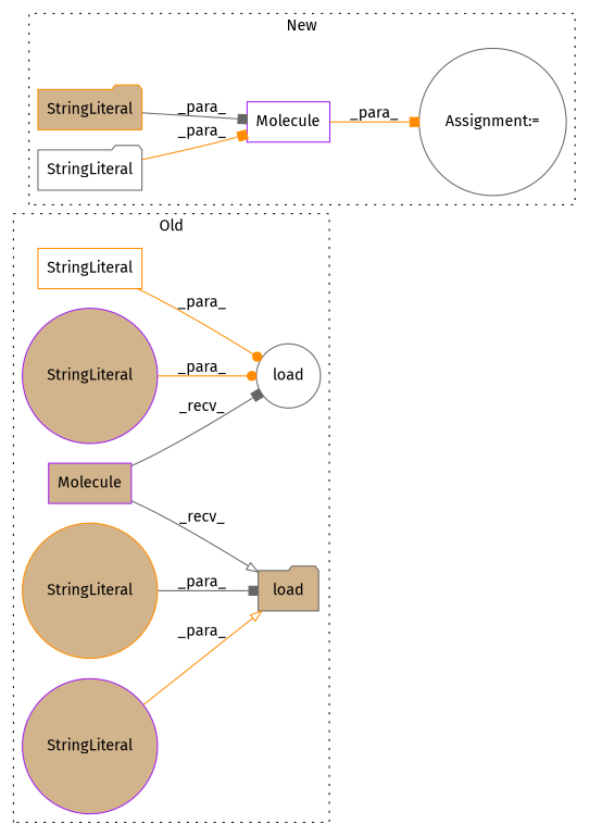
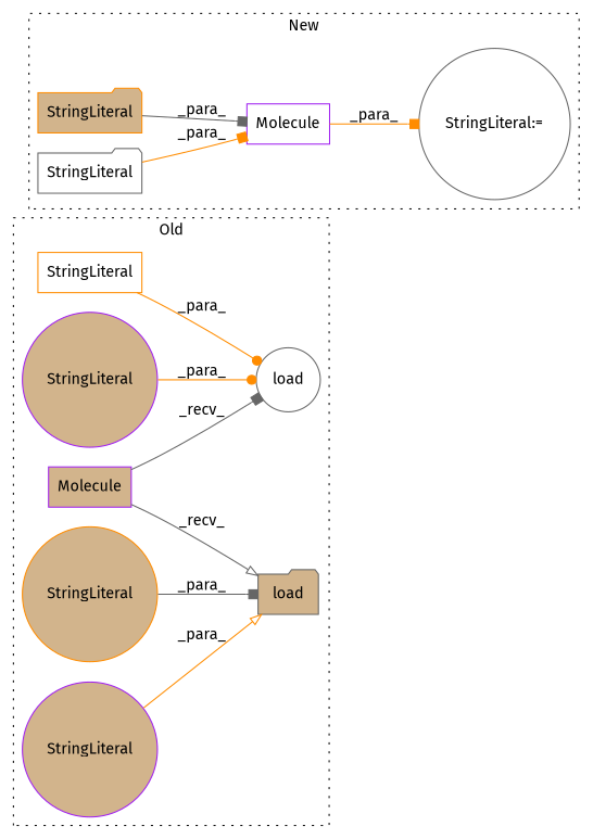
  digraph {
    rankdir=LR
    fontname="Fira Sans"
    node [a=45 l=7 shape=circle style=filled fillcolor=tan color=purple fontname="Fira Sans"]
    edge [color=darkorange arrowhead=box fontname="Fira Sans"]
    n1 [a=32 l=10 label=Molecule s=1588 shape=box]
    n2 [a=32 l="5,1" label=load s="1651,1670" fillcolor=white color=gray40]
    n3 [l=6 label=StringLiteral s=1656 shape=box fillcolor=white color=darkorange]
    n4 [a=32 l="5,1" label=load s="1730,1772" shape=folder color=gray40]
    n5 [label=StringLiteral s=1765 color=darkorange]
    n6 [l=29 label=StringLiteral s=1735]
    n7 [label=StringLiteral s=1663]
    n8 [a=32 l="9,1" label=Molecule s="1852,1875" shape=box fillcolor=white]
    n9 [label=StringLiteral s=1868 shape=folder color=darkorange]
-   n10 [a=7 l=1 label="Assignment:=" s=1851 fillcolor=white color=gray40]
+   n10 [a=7 l=1 label="StringLiteral:=" s=1851 fillcolor=white color=gray40]
    n11 [l=6 label=StringLiteral s=1861 shape=folder fillcolor=white color=gray40]
    subgraph cluster_1 {
      label=Old
      style=dotted
      n1
      n2
      n3
      n4
      n5
      n6
      n7
    }
    subgraph cluster_2 {
      label=New
      style=dotted
      n8
      n9
      n10
      n11
    }
    n1 -> n2 [label=_recv_ color=gray40]
    n1 -> n4 [label=_recv_ color=gray40 arrowhead=onormal]
    n3 -> n2 [label=_para_ arrowhead=dot]
    n5 -> n4 [label=_para_ color=gray40]
    n6 -> n4 [label=_para_ arrowhead=onormal]
    n7 -> n2 [label=_para_ arrowhead=dot]
    n8 -> n10 [label=_para_]
    n9 -> n8 [label=_para_ color=gray40]
    n11 -> n8 [label=_para_]
  }
